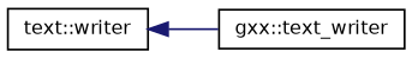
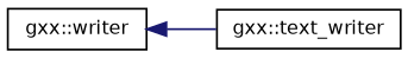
  digraph {
    rankdir=LR
    node [color=black fillcolor=white fontname=Helvetica fontsize=10 shape=record style=filled]
-   n1 [height=0.2 label="text::writer" width=0.4]
+   n1 [height=0.2 label="gxx::writer" width=0.4]
    n2 [height=0.2 label="gxx::text_writer" width=0.4]
    n1 -> n2 [color=midnightblue dir=back fontname=Helvetica fontsize=10 labelfontname=Helvetica labelfontsize=10 style=solid]
  }
